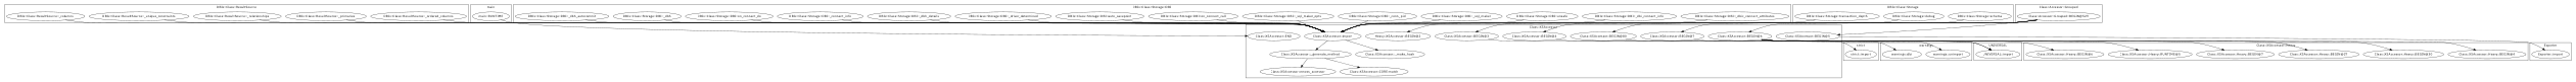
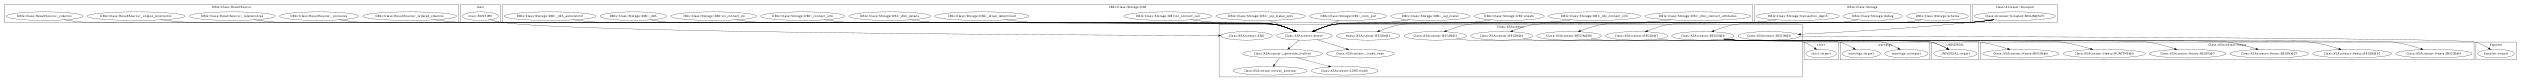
  digraph {
    fontname="IBM Plex Sans"
    node [fontname="IBM Plex Sans"]
    edge [fontname="IBM Plex Sans"]
    "DBIx::Class::ResultSource::_unique_constraints"
    "DBIx::Class::ResultSource::_columns"
    "DBIx::Class::ResultSource::_ordered_columns"
    "DBIx::Class::ResultSource::_primaries"
    "DBIx::Class::ResultSource::_relationships"
    "UNIVERSAL::import"
    "warnings::unimport"
-   "warnings::import" [label="warnings::dbi"]
+   "warnings::import"
    "main::RUNTIME"
    "DBIx::Class::Storage::DBI::on_connect_call"
-   "DBIx::Class::Storage::DBI::auto_savepoint"
    "DBIx::Class::Storage::DBI::_driver_determined"
    "DBIx::Class::Storage::DBI::_dbh_details"
    "DBIx::Class::Storage::DBI::_connect_info"
    "DBIx::Class::Storage::DBI::on_connect_do"
    "DBIx::Class::Storage::DBI::_dbh"
    "DBIx::Class::Storage::DBI::_dbh_autocommit"
    "DBIx::Class::Storage::DBI::_dbic_connect_attributes"
    "DBIx::Class::Storage::DBI::_dbi_connect_info"
    "DBIx::Class::Storage::DBI::unsafe"
    "DBIx::Class::Storage::DBI::_sql_maker"
    "DBIx::Class::Storage::DBI::_conn_pid"
    "DBIx::Class::Storage::DBI::_sql_maker_opts"
    "Class::XSAccessor::Heavy::BEGIN@27"
    "Class::XSAccessor::Heavy::BEGIN@7"
    n26 [label="Class::XSAccessor::Heavy::RUNTIME@5"]
    "Class::XSAccessor::Heavy::BEGIN@6"
    "Class::XSAccessor::Heavy::BEGIN@4"
    "Class::XSAccessor::Heavy::BEGIN@30"
    "Exporter::import"
    "DBIx::Class::Storage::schema"
    "DBIx::Class::Storage::debug"
    "DBIx::Class::Storage::transaction_depth"
    "Class::XSAccessor::BEGIN@3"
    "Class::XSAccessor::_generate_method"
    "Class::XSAccessor::BEGIN@4"
    "Class::XSAccessor::import"
    "Class::XSAccessor::BEGIN@7"
    "Class::XSAccessor::BEGIN@6"
    "Class::XSAccessor::BEGIN@5"
    "Class::XSAccessor::_make_hash"
    "Class::XSAccessor::END"
    n43 [label="Heavy::XSAccessor::BEGIN@2"]
    "Class::XSAccessor::BEGIN@80"
    "Class::XSAccessor::newxs_accessor"
    "Class::XSAccessor::CORE:match"
    "strict::import"
    "Class::Accessor::Grouped::BEGIN@529"
    subgraph cluster_1 {
      label="DBIx::Class::ResultSource"
      "DBIx::Class::ResultSource::_unique_constraints"
      "DBIx::Class::ResultSource::_columns"
      "DBIx::Class::ResultSource::_ordered_columns"
      "DBIx::Class::ResultSource::_primaries"
      "DBIx::Class::ResultSource::_relationships"
    }
    subgraph cluster_2 {
      label=UNIVERSAL
      "UNIVERSAL::import"
    }
    subgraph cluster_3 {
      label=warnings
      "warnings::unimport"
      "warnings::import"
    }
    subgraph cluster_4 {
      label=main
      "main::RUNTIME"
    }
    subgraph cluster_5 {
      label="DBIx::Class::Storage::DBI"
      "DBIx::Class::Storage::DBI::on_connect_call"
-     "DBIx::Class::Storage::DBI::auto_savepoint"
      "DBIx::Class::Storage::DBI::_driver_determined"
      "DBIx::Class::Storage::DBI::_dbh_details"
      "DBIx::Class::Storage::DBI::_connect_info"
      "DBIx::Class::Storage::DBI::on_connect_do"
      "DBIx::Class::Storage::DBI::_dbh"
      "DBIx::Class::Storage::DBI::_dbh_autocommit"
      "DBIx::Class::Storage::DBI::_dbic_connect_attributes"
      "DBIx::Class::Storage::DBI::_dbi_connect_info"
      "DBIx::Class::Storage::DBI::unsafe"
      "DBIx::Class::Storage::DBI::_sql_maker"
      "DBIx::Class::Storage::DBI::_conn_pid"
      "DBIx::Class::Storage::DBI::_sql_maker_opts"
    }
    subgraph cluster_6 {
      label="Class::XSAccessor::Heavy"
      "Class::XSAccessor::Heavy::BEGIN@27"
      "Class::XSAccessor::Heavy::BEGIN@7"
      n26
      "Class::XSAccessor::Heavy::BEGIN@6"
      "Class::XSAccessor::Heavy::BEGIN@4"
      "Class::XSAccessor::Heavy::BEGIN@30"
    }
    subgraph cluster_7 {
      label=Exporter
      "Exporter::import"
    }
    subgraph cluster_8 {
      label="DBIx::Class::Storage"
      "DBIx::Class::Storage::schema"
      "DBIx::Class::Storage::debug"
      "DBIx::Class::Storage::transaction_depth"
    }
    subgraph cluster_9 {
      label="Class::XSAccessor"
      "Class::XSAccessor::BEGIN@3"
      "Class::XSAccessor::_generate_method"
      "Class::XSAccessor::BEGIN@4"
      "Class::XSAccessor::import"
      "Class::XSAccessor::BEGIN@7"
      "Class::XSAccessor::BEGIN@6"
      "Class::XSAccessor::BEGIN@5"
      "Class::XSAccessor::_make_hash"
      "Class::XSAccessor::END"
      n43
      "Class::XSAccessor::BEGIN@80"
      "Class::XSAccessor::newxs_accessor"
      "Class::XSAccessor::CORE:match"
    }
    subgraph cluster_10 {
      label="strict"
      "strict::import"
    }
    subgraph cluster_11 {
      label="Class::Accessor::Grouped"
      "Class::Accessor::Grouped::BEGIN@529"
    }
    "DBIx::Class::ResultSource::_unique_constraints" -> "Class::XSAccessor::import"
    "DBIx::Class::ResultSource::_columns" -> "Class::XSAccessor::import"
    "DBIx::Class::ResultSource::_ordered_columns" -> "Class::XSAccessor::import"
    "DBIx::Class::ResultSource::_primaries" -> "Class::XSAccessor::import"
    "DBIx::Class::ResultSource::_relationships" -> "Class::XSAccessor::import"
    "main::RUNTIME" -> "Class::XSAccessor::END"
    "DBIx::Class::Storage::DBI::on_connect_call" -> "Class::XSAccessor::import"
-   "DBIx::Class::Storage::DBI::auto_savepoint" -> "Class::XSAccessor::import"
    "DBIx::Class::Storage::DBI::_driver_determined" -> "Class::XSAccessor::import"
    "DBIx::Class::Storage::DBI::_dbh_details" -> "Class::XSAccessor::import"
    "DBIx::Class::Storage::DBI::_connect_info" -> "Class::XSAccessor::import"
    "DBIx::Class::Storage::DBI::on_connect_do" -> "Class::XSAccessor::import"
    "DBIx::Class::Storage::DBI::_dbh" -> "Class::XSAccessor::import"
    "DBIx::Class::Storage::DBI::_dbh_autocommit" -> "Class::XSAccessor::import"
    "DBIx::Class::Storage::DBI::_dbic_connect_attributes" -> "Class::XSAccessor::import"
    "DBIx::Class::Storage::DBI::_dbi_connect_info" -> "Class::XSAccessor::import"
    "DBIx::Class::Storage::DBI::unsafe" -> "Class::XSAccessor::import"
    "DBIx::Class::Storage::DBI::_sql_maker" -> "Class::XSAccessor::import"
    "DBIx::Class::Storage::DBI::_conn_pid" -> "Class::XSAccessor::import"
    "DBIx::Class::Storage::DBI::_sql_maker_opts" -> "Class::XSAccessor::import"
    "DBIx::Class::Storage::schema" -> "Class::XSAccessor::import"
    "DBIx::Class::Storage::debug" -> "Class::XSAccessor::import"
    "DBIx::Class::Storage::transaction_depth" -> "Class::XSAccessor::import"
    "Class::XSAccessor::BEGIN@3" -> "strict::import"
    "Class::XSAccessor::_generate_method" -> "Class::XSAccessor::newxs_accessor"
    "Class::XSAccessor::_generate_method" -> "Class::XSAccessor::CORE:match"
    "Class::XSAccessor::BEGIN@4" -> "warnings::import"
    "Class::XSAccessor::import" -> "Class::XSAccessor::_generate_method"
    "Class::XSAccessor::import" -> "Class::XSAccessor::_make_hash"
    "Class::XSAccessor::BEGIN@7" -> "UNIVERSAL::import"
    "Class::XSAccessor::BEGIN@6" -> "UNIVERSAL::import"
    "Class::XSAccessor::BEGIN@6" -> "Class::XSAccessor::Heavy::BEGIN@27"
    "Class::XSAccessor::BEGIN@6" -> "Class::XSAccessor::Heavy::BEGIN@7"
    "Class::XSAccessor::BEGIN@6" -> n26
    "Class::XSAccessor::BEGIN@6" -> "Class::XSAccessor::Heavy::BEGIN@6"
    "Class::XSAccessor::BEGIN@6" -> "Class::XSAccessor::Heavy::BEGIN@4"
    "Class::XSAccessor::BEGIN@6" -> "Class::XSAccessor::Heavy::BEGIN@30"
    "Class::XSAccessor::BEGIN@5" -> "Exporter::import"
    "Class::XSAccessor::BEGIN@80" -> "warnings::unimport"
    "Class::Accessor::Grouped::BEGIN@529" -> "Class::XSAccessor::BEGIN@3"
    "Class::Accessor::Grouped::BEGIN@529" -> "Class::XSAccessor::BEGIN@4"
    "Class::Accessor::Grouped::BEGIN@529" -> "Class::XSAccessor::BEGIN@7"
    "Class::Accessor::Grouped::BEGIN@529" -> "Class::XSAccessor::BEGIN@6"
    "Class::Accessor::Grouped::BEGIN@529" -> "Class::XSAccessor::BEGIN@5"
    "Class::Accessor::Grouped::BEGIN@529" -> n43
    "Class::Accessor::Grouped::BEGIN@529" -> "Class::XSAccessor::BEGIN@80"
  }
